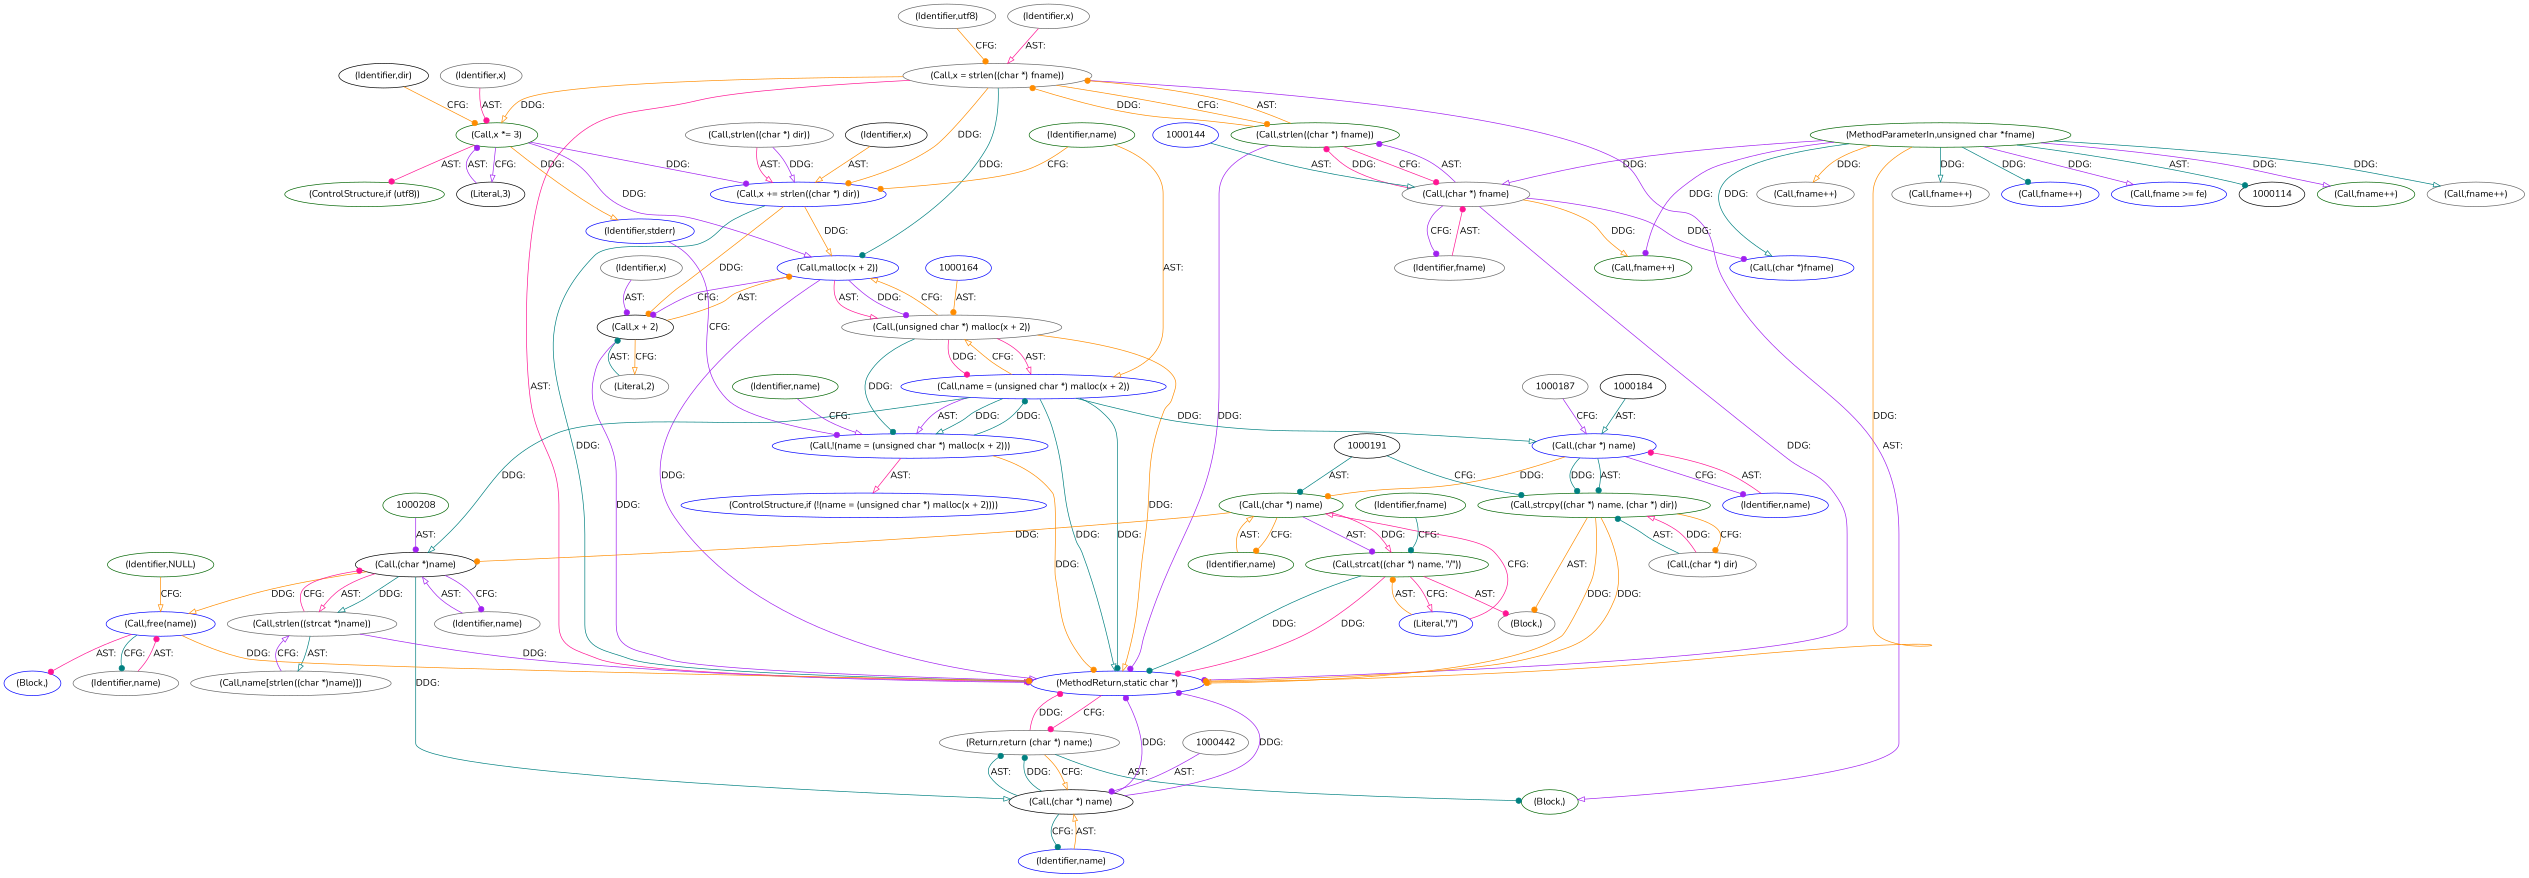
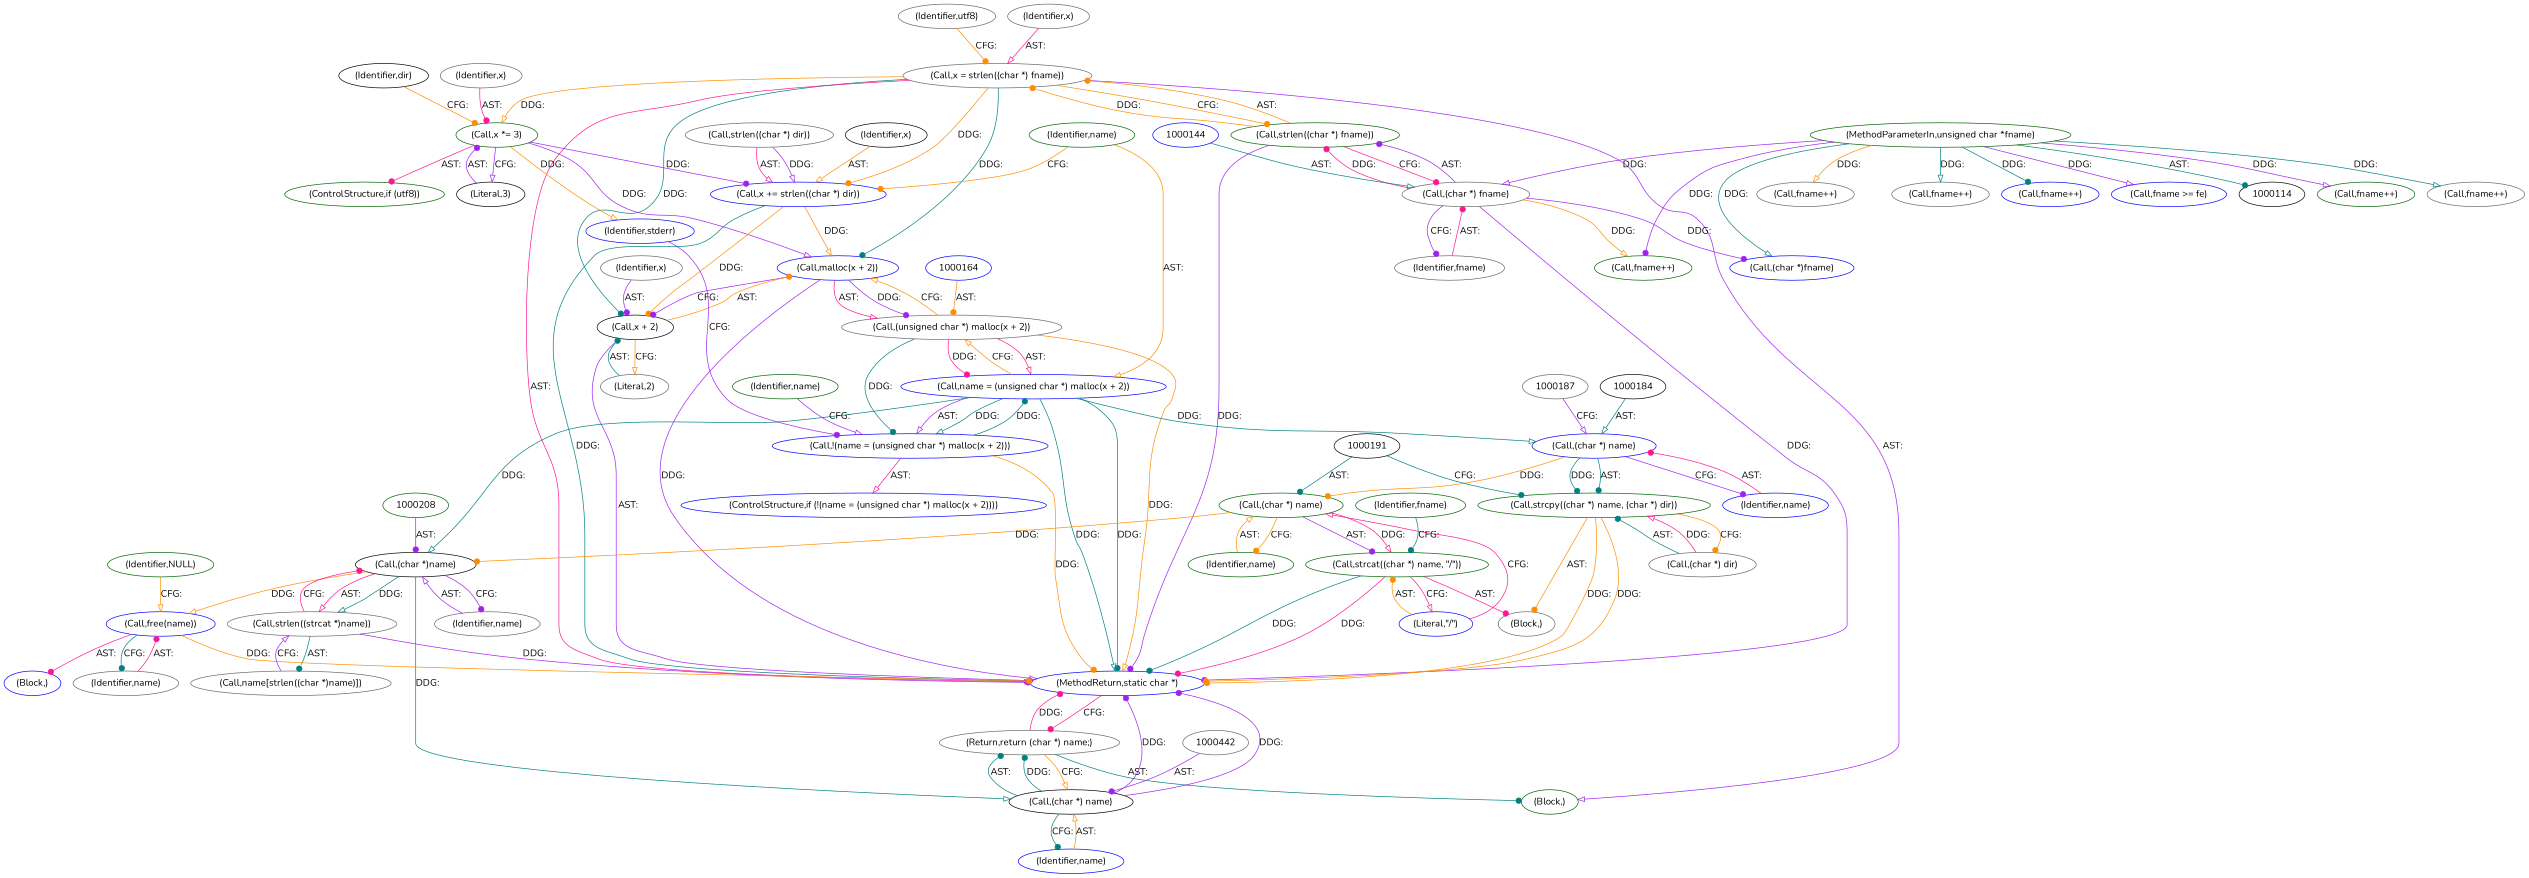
  digraph {
    fontname=Nunito
    node [color=gray40 fontname=Nunito]
    edge [arrowhead=dot color=darkorange fontname=Nunito]
    n1 [label="(Call,x = strlen((char *) fname))"]
    n2 [color=darkgreen label="(Call,strlen((char *) fname))"]
    n3 [color=darkgreen label="(Call,x *= 3)"]
    n4 [color=blue label="(Call,x += strlen((char *) dir))"]
    n5 [color=blue label="(Call,malloc(x + 2))"]
    n6 [color=black label="(Call,x + 2)"]
    n7 [color=blue label="(MethodReturn,static char *)"]
    n8 [color=darkgreen label="(Block,)"]
    n9 [label="(Call,(char *) fname)"]
    n10 [color=darkgreen label="(ControlStructure,if (utf8))"]
    n11 [color=black label="(Literal,3)"]
    n12 [color=blue label="(Identifier,stderr)"]
    n13 [label="(Call,(unsigned char *) malloc(x + 2))"]
    n14 [label="(Literal,2)"]
    n15 [label="(Return,return (char *) name;)"]
    n16 [color=blue label="(Call,(char *)fname)"]
    n17 [label="(Identifier,fname)"]
    n18 [color=darkgreen label="(Call,fname++)"]
    n19 [color=darkgreen label="(MethodParameterIn,unsigned char *fname)"]
    n20 [color=darkgreen label="(Call,fname++)"]
    n21 [label="(Call,fname++)"]
    n22 [label="(Call,fname++)"]
    n23 [label="(Call,fname++)"]
    n24 [color=blue label="(Call,fname++)"]
    n25 [color=blue label="(Call,fname >= fe)"]
    1000114 [color=black]
    n27 [label="(Call,strlen((char *) dir))"]
    n28 [color=blue label="(Call,!(name = (unsigned char *) malloc(x + 2)))"]
    n29 [color=blue label="(Call,name = (unsigned char *) malloc(x + 2))"]
    n30 [color=blue label="(ControlStructure,if (!(name = (unsigned char *) malloc(x + 2))))"]
    n31 [color=blue label="(Call,(char *) name)"]
    n32 [color=black label="(Call,(char *)name)"]
    n33 [color=darkgreen label="(Call,strcpy((char *) name, (char *) dir))"]
    n34 [color=darkgreen label="(Call,(char *) name)"]
    n35 [color=blue label="(Identifier,name)"]
    n36 [label="(Call,strlen((strcat *)name))"]
    n37 [color=blue label="(Call,free(name))"]
    n38 [color=black label="(Call,(char *) name)"]
    n39 [label="(Identifier,name)"]
    n40 [label="(Block,)"]
    n41 [label="(Call,(char *) dir)"]
    n42 [color=darkgreen label="(Call,strcat((char *) name, \"/\"))"]
    n43 [color=darkgreen label="(Identifier,name)"]
    n44 [color=blue label="(Literal,\"/\")"]
    n45 [label="(Call,name[strlen((char *)name)])"]
    n46 [color=blue label="(Block,)"]
    n47 [label="(Identifier,name)"]
    n48 [color=blue label="(Identifier,name)"]
    n49 [color=darkgreen label="(Identifier,name)"]
    n50 [color=black label="(Identifier,x)"]
    n51 [label="(Identifier,x)"]
    n52 [label="(Identifier,utf8)"]
    n53 [color=black label="(Identifier,dir)"]
    n54 [label="(Identifier,x)"]
    n55 [color=darkgreen label="(Identifier,fname)"]
    n56 [color=darkgreen label="(Identifier,name)"]
    n57 [label="(Identifier,x)"]
    n58 [color=darkgreen label="(Identifier,NULL)"]
    1000144 [color=blue]
    1000164 [color=blue]
    1000184 [color=black]
    1000187
    1000191 [color=black]
    1000208 [color=darkgreen]
    1000442
    n1 -> n2 [label="CFG: "]
    n1 -> n3 [arrowhead=onormal label="DDG: "]
    n1 -> n4 [label="DDG: "]
    n1 -> n5 [color=teal label="DDG: "]
+   n1 -> n6 [color=teal label="DDG: "]
    n1 -> n7 [arrowhead=onormal color=deeppink label="AST: "]
    n1 -> n8 [arrowhead=onormal color=purple label="AST: "]
    n2 -> n1 [label="AST: "]
    n2 -> n1 [label="DDG: "]
    n2 -> n7 [color=purple label="DDG: "]
    n2 -> n9 [color=deeppink label="CFG: "]
    n3 -> n4 [color=purple label="DDG: "]
    n3 -> n5 [arrowhead=onormal color=purple label="DDG: "]
    n3 -> n10 [color=deeppink label="AST: "]
    n3 -> n11 [arrowhead=onormal color=purple label="CFG: "]
    n3 -> n12 [arrowhead=onormal label="DDG: "]
    n4 -> n5 [arrowhead=onormal label="DDG: "]
    n4 -> n6 [label="DDG: "]
    n4 -> n7 [color=teal label="DDG: "]
    n5 -> n6 [color=purple label="CFG: "]
    n5 -> n7 [arrowhead=onormal color=purple label="DDG: "]
    n5 -> n13 [arrowhead=onormal color=deeppink label="AST: "]
    n5 -> n13 [color=purple label="DDG: "]
    n6 -> n5 [label="AST: "]
-   n6 -> n7 [color=purple label="DDG: "]
+   n6 -> n7 [color=purple label="AST: "]
    n6 -> n14 [arrowhead=onormal label="CFG: "]
    n7 -> n15 [color=deeppink label="CFG: "]
    n9 -> n2 [color=purple label="AST: "]
    n9 -> n2 [color=deeppink label="DDG: "]
    n9 -> n7 [color=purple label="DDG: "]
    n9 -> n16 [color=purple label="DDG: "]
    n9 -> n17 [color=purple label="CFG: "]
    n9 -> n18 [arrowhead=onormal label="DDG: "]
    n11 -> n3 [color=purple label="AST: "]
    n12 -> n28 [color=purple label="CFG: "]
    n13 -> n5 [arrowhead=onormal label="CFG: "]
    n13 -> n7 [arrowhead=onormal label="DDG: "]
    n13 -> n28 [color=teal label="DDG: "]
    n13 -> n29 [arrowhead=onormal color=deeppink label="AST: "]
    n13 -> n29 [color=deeppink label="DDG: "]
    n14 -> n6 [color=teal label="AST: "]
    n15 -> n7 [color=deeppink label="DDG: "]
    n15 -> n8 [color=teal label="AST: "]
    n15 -> n38 [arrowhead=onormal label="CFG: "]
    n17 -> n9 [color=deeppink label="AST: "]
-   n19 -> n7 [arrowhead=onormal label="DDG: "]
    n19 -> n9 [arrowhead=onormal color=purple label="DDG: "]
    n19 -> n16 [arrowhead=onormal color=teal label="DDG: "]
    n19 -> n18 [color=purple label="DDG: "]
    n19 -> n20 [arrowhead=onormal color=purple label="DDG: "]
    n19 -> n21 [arrowhead=onormal color=teal label="DDG: "]
    n19 -> n22 [arrowhead=onormal label="DDG: "]
    n19 -> n23 [arrowhead=onormal color=teal label="DDG: "]
    n19 -> n24 [color=teal label="DDG: "]
    n19 -> n25 [arrowhead=onormal color=purple label="DDG: "]
    n19 -> 1000114 [color=teal label="AST: "]
    n27 -> n4 [arrowhead=onormal color=deeppink label="AST: "]
    n27 -> n4 [arrowhead=onormal color=purple label="DDG: "]
    n28 -> n7 [label="DDG: "]
    n28 -> n29 [color=teal label="DDG: "]
    n28 -> n30 [arrowhead=onormal color=deeppink label="AST: "]
    n29 -> n7 [color=teal label="DDG: "]
    n29 -> n7 [arrowhead=onormal color=teal label="DDG: "]
    n29 -> n13 [arrowhead=onormal label="CFG: "]
    n29 -> n28 [arrowhead=onormal color=purple label="AST: "]
    n29 -> n28 [arrowhead=onormal color=teal label="DDG: "]
    n29 -> n31 [arrowhead=onormal color=teal label="DDG: "]
    n29 -> n32 [arrowhead=onormal color=teal label="DDG: "]
    n31 -> n33 [color=teal label="AST: "]
    n31 -> n33 [color=teal label="DDG: "]
    n31 -> n34 [label="DDG: "]
    n31 -> n35 [color=purple label="CFG: "]
    n32 -> n36 [arrowhead=onormal color=deeppink label="AST: "]
    n32 -> n36 [arrowhead=onormal color=teal label="DDG: "]
    n32 -> n37 [arrowhead=onormal label="DDG: "]
    n32 -> n38 [arrowhead=onormal color=teal label="DDG: "]
    n32 -> n39 [color=purple label="CFG: "]
    n33 -> n7 [label="DDG: "]
    n33 -> n7 [label="DDG: "]
    n33 -> n40 [label="AST: "]
    n33 -> n41 [label="CFG: "]
    n34 -> n32 [label="DDG: "]
    n34 -> n42 [color=purple label="AST: "]
    n34 -> n42 [arrowhead=onormal color=deeppink label="DDG: "]
    n34 -> n43 [label="CFG: "]
    n35 -> n31 [color=deeppink label="AST: "]
    n36 -> n7 [color=purple label="DDG: "]
    n36 -> n32 [color=deeppink label="CFG: "]
-   n36 -> n45 [arrowhead=onormal color=teal label="AST: "]
+   n36 -> n45 [color=teal label="AST: "]
    n37 -> n7 [label="DDG: "]
    n37 -> n46 [color=deeppink label="AST: "]
    n37 -> n47 [color=teal label="CFG: "]
    n38 -> n7 [color=purple label="DDG: "]
    n38 -> n7 [color=purple label="DDG: "]
    n38 -> n15 [color=teal label="AST: "]
    n38 -> n15 [color=teal label="DDG: "]
    n38 -> n48 [color=teal label="CFG: "]
    n39 -> n32 [arrowhead=onormal color=purple label="AST: "]
    n41 -> n33 [color=teal label="AST: "]
    n41 -> n33 [arrowhead=onormal color=deeppink label="DDG: "]
    n42 -> n7 [color=teal label="DDG: "]
    n42 -> n7 [color=deeppink label="DDG: "]
    n42 -> n40 [color=deeppink label="AST: "]
    n42 -> n44 [arrowhead=onormal color=deeppink label="CFG: "]
    n43 -> n34 [arrowhead=onormal label="AST: "]
    n44 -> n34 [arrowhead=onormal color=deeppink label="CFG: "]
    n44 -> n42 [label="AST: "]
    n45 -> n36 [arrowhead=onormal color=purple label="CFG: "]
    n47 -> n37 [color=deeppink label="AST: "]
    n48 -> n38 [arrowhead=onormal label="AST: "]
    n49 -> n28 [arrowhead=onormal color=purple label="CFG: "]
    n50 -> n4 [arrowhead=onormal label="AST: "]
    n51 -> n6 [color=purple label="AST: "]
    n52 -> n1 [label="CFG: "]
    n53 -> n3 [label="CFG: "]
    n54 -> n3 [color=deeppink label="AST: "]
    n55 -> n42 [color=teal label="CFG: "]
    n56 -> n4 [label="CFG: "]
    n56 -> n29 [arrowhead=onormal label="AST: "]
    n57 -> n1 [arrowhead=onormal color=deeppink label="AST: "]
    n58 -> n37 [arrowhead=onormal label="CFG: "]
    1000144 -> n9 [arrowhead=onormal color=teal label="AST: "]
    1000164 -> n13 [label="AST: "]
    1000184 -> n31 [arrowhead=onormal color=teal label="AST: "]
    1000187 -> n31 [arrowhead=onormal color=purple label="CFG: "]
    1000191 -> n33 [color=teal label="CFG: "]
    1000191 -> n34 [color=teal label="AST: "]
    1000208 -> n32 [color=purple label="AST: "]
    1000442 -> n38 [color=purple label="AST: "]
  }
